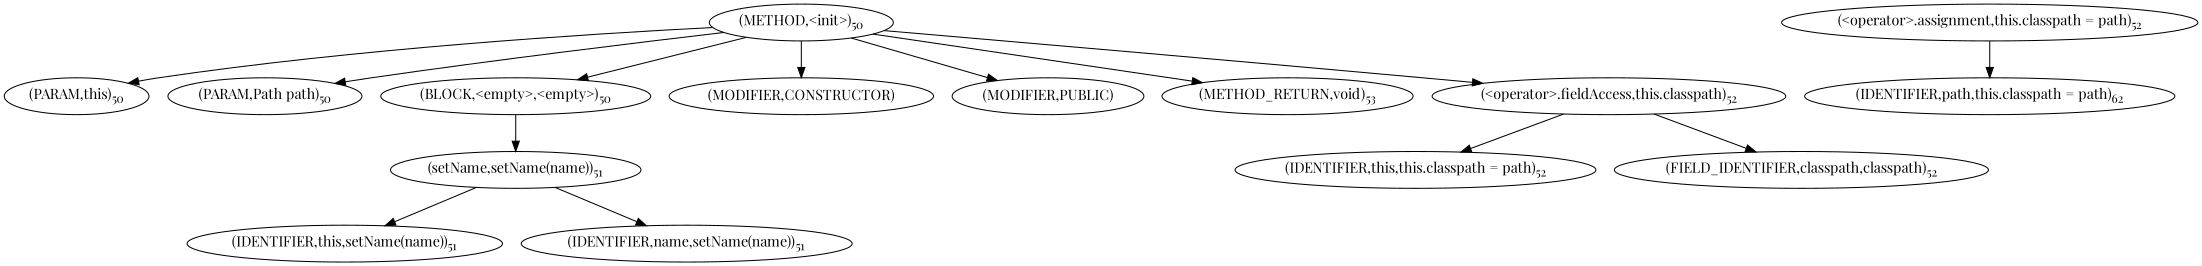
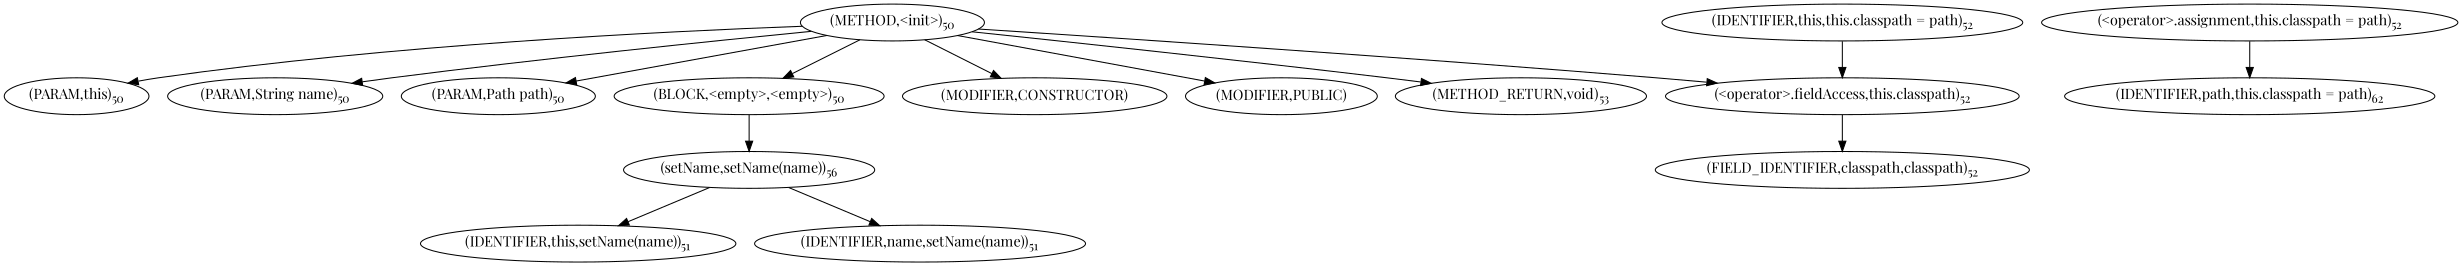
  digraph {
    fontname="Playfair Display"
    node [fontname="Playfair Display"]
    edge [fontname="Playfair Display"]
    n1 [label=<(METHOD,&lt;init&gt;)<SUB>50</SUB>>]
    n2 [label=<(PARAM,this)<SUB>50</SUB>>]
+   n3 [label=<(PARAM,String name)<SUB>50</SUB>>]
    n4 [label=<(PARAM,Path path)<SUB>50</SUB>>]
    n5 [label=<(BLOCK,&lt;empty&gt;,&lt;empty&gt;)<SUB>50</SUB>>]
    n6 [label=<(MODIFIER,CONSTRUCTOR)>]
    n7 [label=<(MODIFIER,PUBLIC)>]
    n8 [label=<(METHOD_RETURN,void)<SUB>53</SUB>>]
    n9 [label=<(&lt;operator&gt;.fieldAccess,this.classpath)<SUB>52</SUB>>]
-   n10 [label=<(setName,setName(name))<SUB>51</SUB>>]
+   n10 [label=<(setName,setName(name))<SUB>56</SUB>>]
    n11 [label=<(IDENTIFIER,this,setName(name))<SUB>51</SUB>>]
    n12 [label=<(IDENTIFIER,name,setName(name))<SUB>51</SUB>>]
    n13 [label=<(&lt;operator&gt;.assignment,this.classpath = path)<SUB>52</SUB>>]
    n14 [label=<(IDENTIFIER,path,this.classpath = path)<SUB>62</SUB>>]
    n15 [label=<(IDENTIFIER,this,this.classpath = path)<SUB>52</SUB>>]
    n16 [label=<(FIELD_IDENTIFIER,classpath,classpath)<SUB>52</SUB>>]
    n1 -> n2
+   n1 -> n3
    n1 -> n4
    n1 -> n5
    n1 -> n6
    n1 -> n7
    n1 -> n8
    n1 -> n9
    n5 -> n10
-   n9 -> n15
+   n15 -> n9
    n9 -> n16
    n10 -> n11
    n10 -> n12
    n13 -> n14
  }
